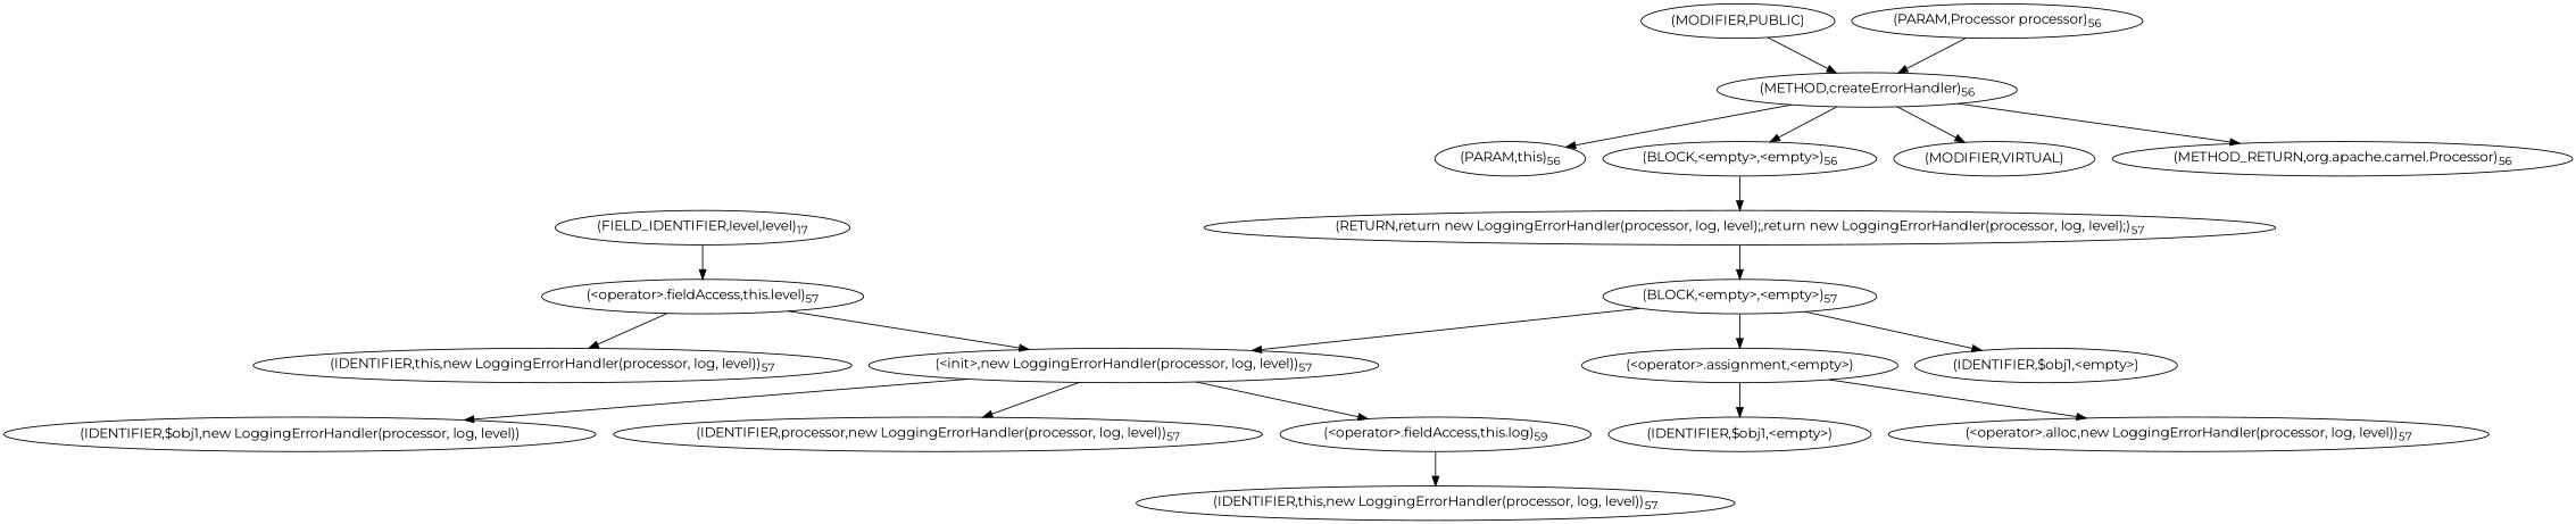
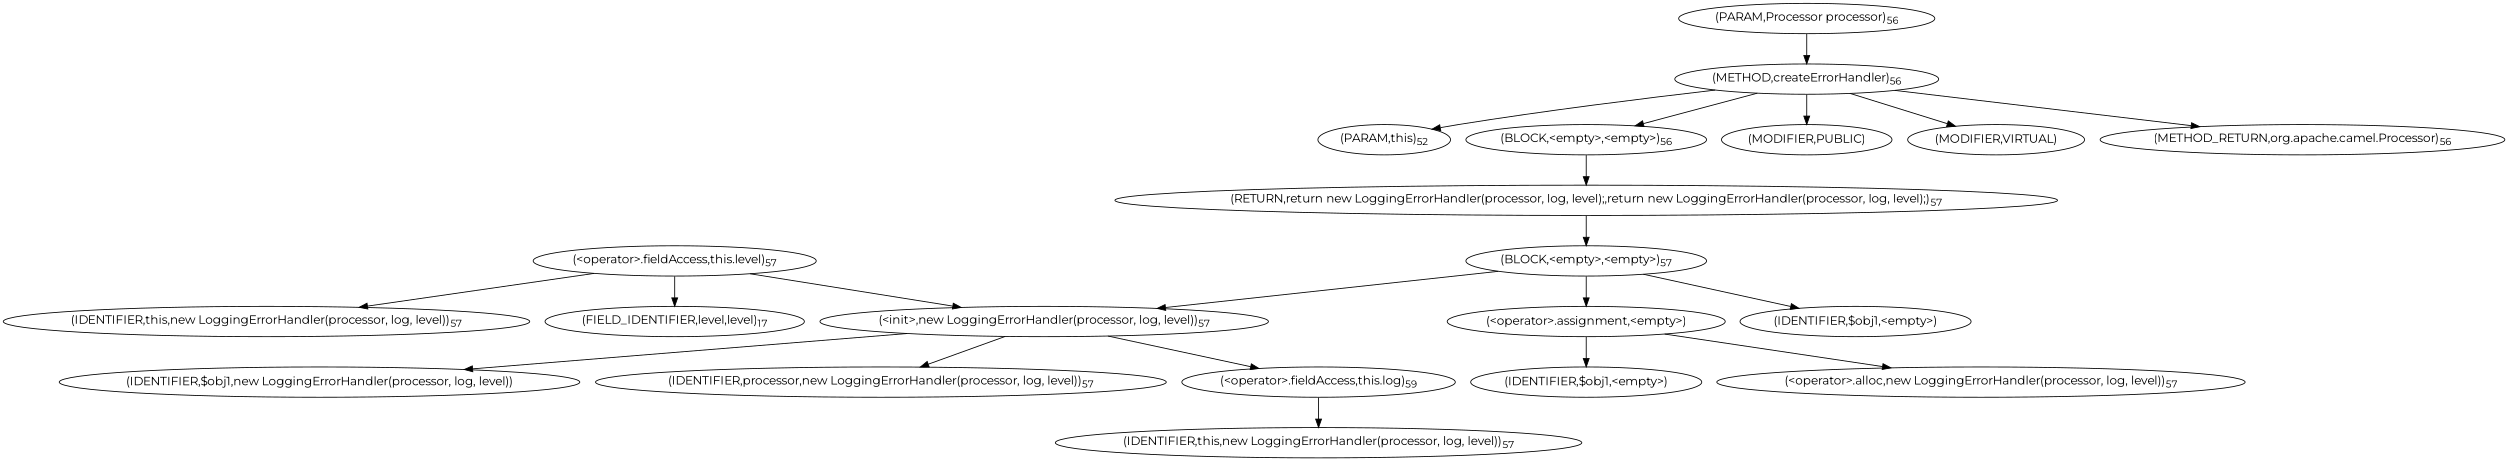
  digraph {
    fontname=Montserrat
    node [fontname=Montserrat]
    edge [fontname=Montserrat]
    n1 [label=<(METHOD,createErrorHandler)<SUB>56</SUB>>]
-   n2 [label=<(PARAM,this)<SUB>56</SUB>>]
+   n2 [label=<(PARAM,this)<SUB>52</SUB>>]
    n3 [label=<(BLOCK,&lt;empty&gt;,&lt;empty&gt;)<SUB>56</SUB>>]
    n4 [label=<(MODIFIER,PUBLIC)>]
    n5 [label=<(MODIFIER,VIRTUAL)>]
    n6 [label=<(METHOD_RETURN,org.apache.camel.Processor)<SUB>56</SUB>>]
    n7 [label=<(PARAM,Processor processor)<SUB>56</SUB>>]
    n8 [label=<(RETURN,return new LoggingErrorHandler(processor, log, level);,return new LoggingErrorHandler(processor, log, level);)<SUB>57</SUB>>]
    n9 [label=<(BLOCK,&lt;empty&gt;,&lt;empty&gt;)<SUB>57</SUB>>]
    n10 [label=<(&lt;operator&gt;.assignment,&lt;empty&gt;)>]
    n11 [label=<(&lt;init&gt;,new LoggingErrorHandler(processor, log, level))<SUB>57</SUB>>]
    n12 [label=<(IDENTIFIER,$obj1,&lt;empty&gt;)>]
    n13 [label=<(IDENTIFIER,$obj1,&lt;empty&gt;)>]
    n14 [label=<(&lt;operator&gt;.alloc,new LoggingErrorHandler(processor, log, level))<SUB>57</SUB>>]
    n15 [label=<(IDENTIFIER,$obj1,new LoggingErrorHandler(processor, log, level))>]
    n16 [label=<(IDENTIFIER,processor,new LoggingErrorHandler(processor, log, level))<SUB>57</SUB>>]
    n17 [label=<(&lt;operator&gt;.fieldAccess,this.log)<SUB>59</SUB>>]
    n18 [label=<(IDENTIFIER,this,new LoggingErrorHandler(processor, log, level))<SUB>57</SUB>>]
    n19 [label=<(&lt;operator&gt;.fieldAccess,this.level)<SUB>57</SUB>>]
    n20 [label=<(IDENTIFIER,this,new LoggingErrorHandler(processor, log, level))<SUB>57</SUB>>]
    n21 [label=<(FIELD_IDENTIFIER,level,level)<SUB>17</SUB>>]
    n1 -> n2
    n1 -> n3
-   n4 -> n1
+   n1 -> n4
    n1 -> n5
    n1 -> n6
    n3 -> n8
    n7 -> n1
    n8 -> n9
    n9 -> n10
    n9 -> n11
    n9 -> n12
    n10 -> n13
    n10 -> n14
    n11 -> n15
    n11 -> n16
    n11 -> n17
    n17 -> n18
    n19 -> n11
    n19 -> n20
-   n21 -> n19
+   n19 -> n21
  }
